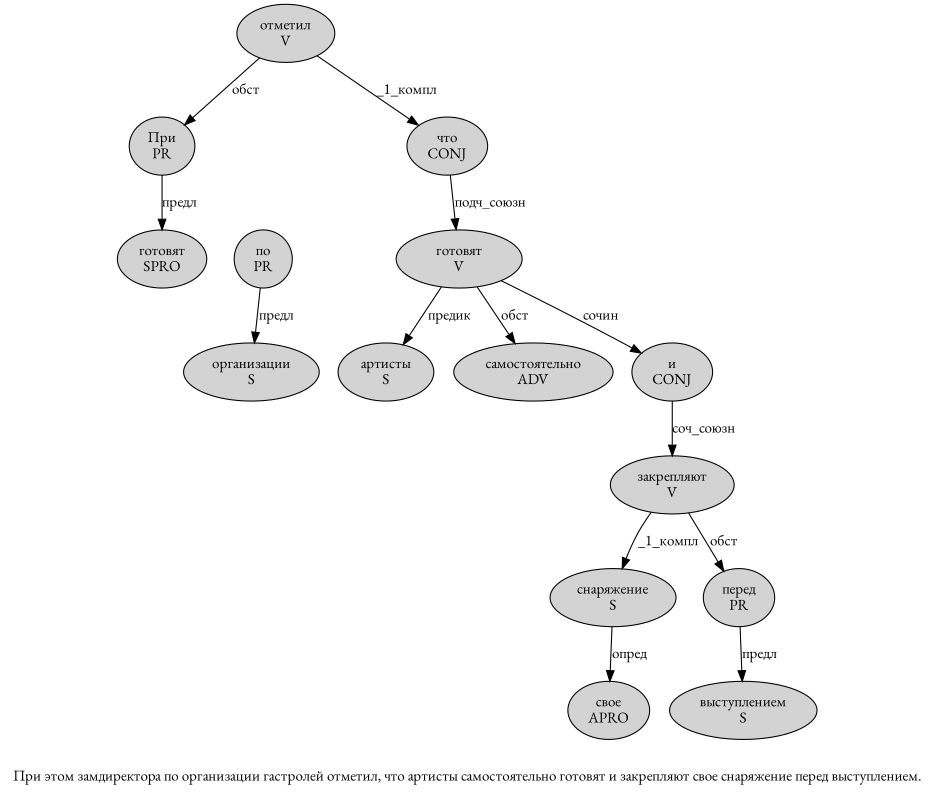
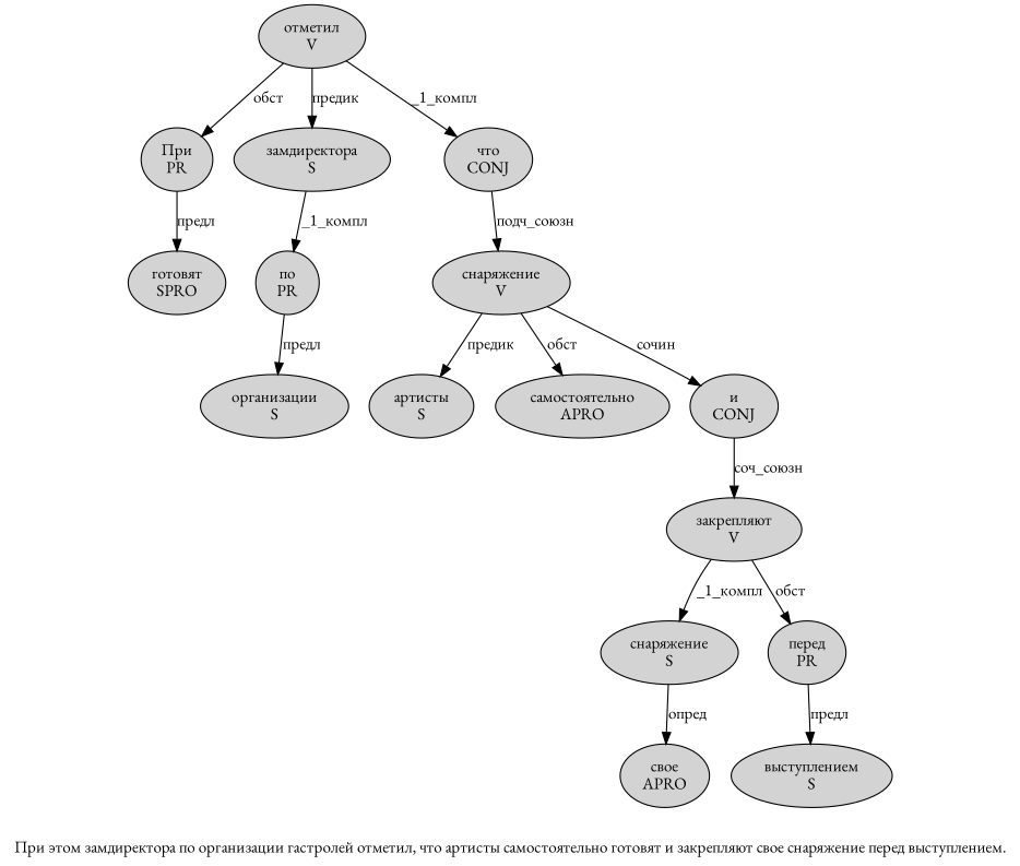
  digraph {
    fontname="EB Garamond"
    label="При этом замдиректора по организации гастролей отметил, что артисты самостоятельно готовят и закрепляют свое снаряжение перед выступлением."
    node [fillcolor=lightgray fontname="EB Garamond" penwidth=1 shape=ellipse style=filled]
    edge [fontname="EB Garamond"]
    n1 [label="При\nPR"]
    n2 [label="готовят\nSPRO"]
+   n3 [label="замдиректора\nS"]
    n4 [label="по\nPR"]
    n5 [label="организации\nS"]
    n6 [label="отметил\nV"]
    n7 [label="что\nCONJ"]
-   n8 [label="готовят\nV"]
+   n8 [label="снаряжение\nV"]
    n9 [label="артисты\nS"]
-   n10 [label="самостоятельно\nADV"]
+   n10 [label="самостоятельно\nAPRO"]
    n11 [label="и\nCONJ"]
    n12 [label="закрепляют\nV"]
    n13 [label="снаряжение\nS"]
    n14 [label="перед\nPR"]
    n15 [label="свое\nAPRO"]
    n16 [label="выступлением\nS"]
    n1 -> n2 [label="предл"]
+   n3 -> n4 [label="_1_компл"]
    n4 -> n5 [label="предл"]
    n6 -> n1 [label="обст"]
+   n6 -> n3 [label="предик"]
    n6 -> n7 [label="_1_компл"]
    n7 -> n8 [label="подч_союзн"]
    n8 -> n9 [label="предик"]
    n8 -> n10 [label="обст"]
    n8 -> n11 [label="сочин"]
    n11 -> n12 [label="соч_союзн"]
    n12 -> n13 [label="_1_компл"]
    n12 -> n14 [label="обст"]
    n13 -> n15 [label="опред"]
    n14 -> n16 [label="предл"]
  }
